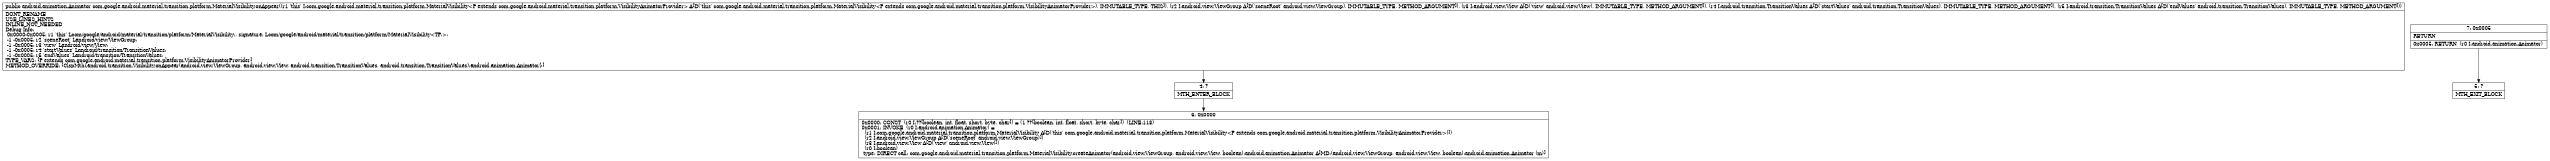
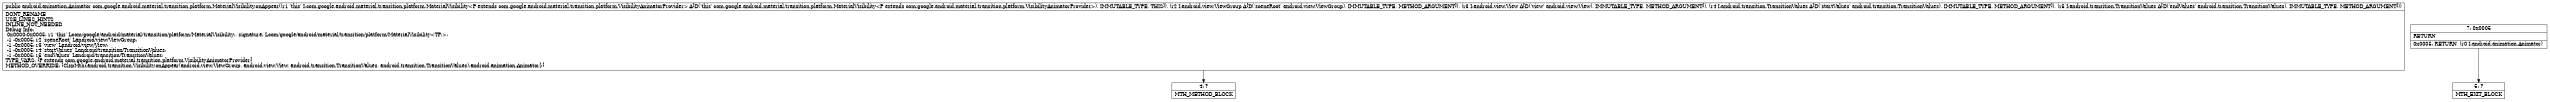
  digraph {
    node [shape=record]
-   n1 [label="{4\:\ ?|MTH_ENTER_BLOCK\l}"]
-   n2 [label="{6\:\ 0x0000|0x0000: CONST  (r0 I:??[boolean, int, float, short, byte, char]) = (1 ??[boolean, int, float, short, byte, char])  (LINE:118)\l0x0001: INVOKE  (r0 I:android.animation.Animator) = \l  (r1 I:com.google.android.material.transition.platform.MaterialVisibility A[D('this' com.google.android.material.transition.platform.MaterialVisibility\<P extends com.google.android.material.transition.platform.VisibilityAnimatorProvider\>)])\l  (r2 I:android.view.ViewGroup A[D('sceneRoot' android.view.ViewGroup)])\l  (r3 I:android.view.View A[D('view' android.view.View)])\l  (r0 I:boolean)\l type: DIRECT call: com.google.android.material.transition.platform.MaterialVisibility.createAnimator(android.view.ViewGroup, android.view.View, boolean):android.animation.Animator A[MD:(android.view.ViewGroup, android.view.View, boolean):android.animation.Animator (m)]\l}"]
+   n1 [label="{4\:\ ?|MTH_METHOD_BLOCK\l}"]
    n3 [label="{7\:\ 0x0005|RETURN\l|0x0005: RETURN  (r0 I:android.animation.Animator) \l}"]
    n4 [label="{5\:\ ?|MTH_EXIT_BLOCK\l}"]
    n5 [label="{public android.animation.Animator com.google.android.material.transition.platform.MaterialVisibility.onAppear((r1 'this' I:com.google.android.material.transition.platform.MaterialVisibility\<P extends com.google.android.material.transition.platform.VisibilityAnimatorProvider\> A[D('this' com.google.android.material.transition.platform.MaterialVisibility\<P extends com.google.android.material.transition.platform.VisibilityAnimatorProvider\>), IMMUTABLE_TYPE, THIS]), (r2 I:android.view.ViewGroup A[D('sceneRoot' android.view.ViewGroup), IMMUTABLE_TYPE, METHOD_ARGUMENT]), (r3 I:android.view.View A[D('view' android.view.View), IMMUTABLE_TYPE, METHOD_ARGUMENT]), (r4 I:android.transition.TransitionValues A[D('startValues' android.transition.TransitionValues), IMMUTABLE_TYPE, METHOD_ARGUMENT]), (r5 I:android.transition.TransitionValues A[D('endValues' android.transition.TransitionValues), IMMUTABLE_TYPE, METHOD_ARGUMENT]))  | DONT_RENAME\lUSE_LINES_HINTS\lINLINE_NOT_NEEDED\lDebug Info:\l  0x0000\-0x0005: r1 'this' Lcom\/google\/android\/material\/transition\/platform\/MaterialVisibility;, signature: Lcom\/google\/android\/material\/transition\/platform\/MaterialVisibility\<TP;\>;\l  \-1 \-0x0005: r2 'sceneRoot' Landroid\/view\/ViewGroup;\l  \-1 \-0x0005: r3 'view' Landroid\/view\/View;\l  \-1 \-0x0005: r4 'startValues' Landroid\/transition\/TransitionValues;\l  \-1 \-0x0005: r5 'endValues' Landroid\/transition\/TransitionValues;\lTYPE_VARS: [P extends com.google.android.material.transition.platform.VisibilityAnimatorProvider]\lMETHOD_OVERRIDE: [ClspMth\{android.transition.Visibility.onAppear(android.view.ViewGroup, android.view.View, android.transition.TransitionValues, android.transition.TransitionValues):android.animation.Animator\}]\l}"]
-   n1 -> n2
    n3 -> n4
    n5 -> n1
  }
